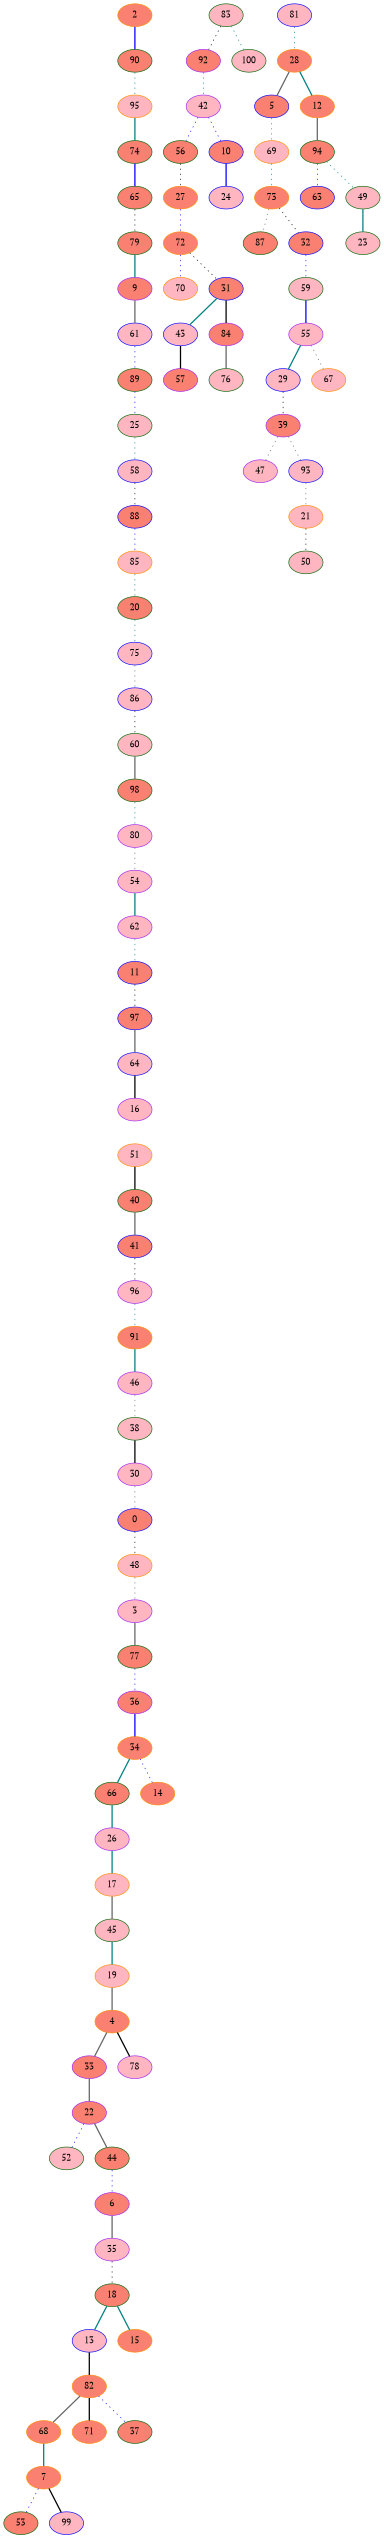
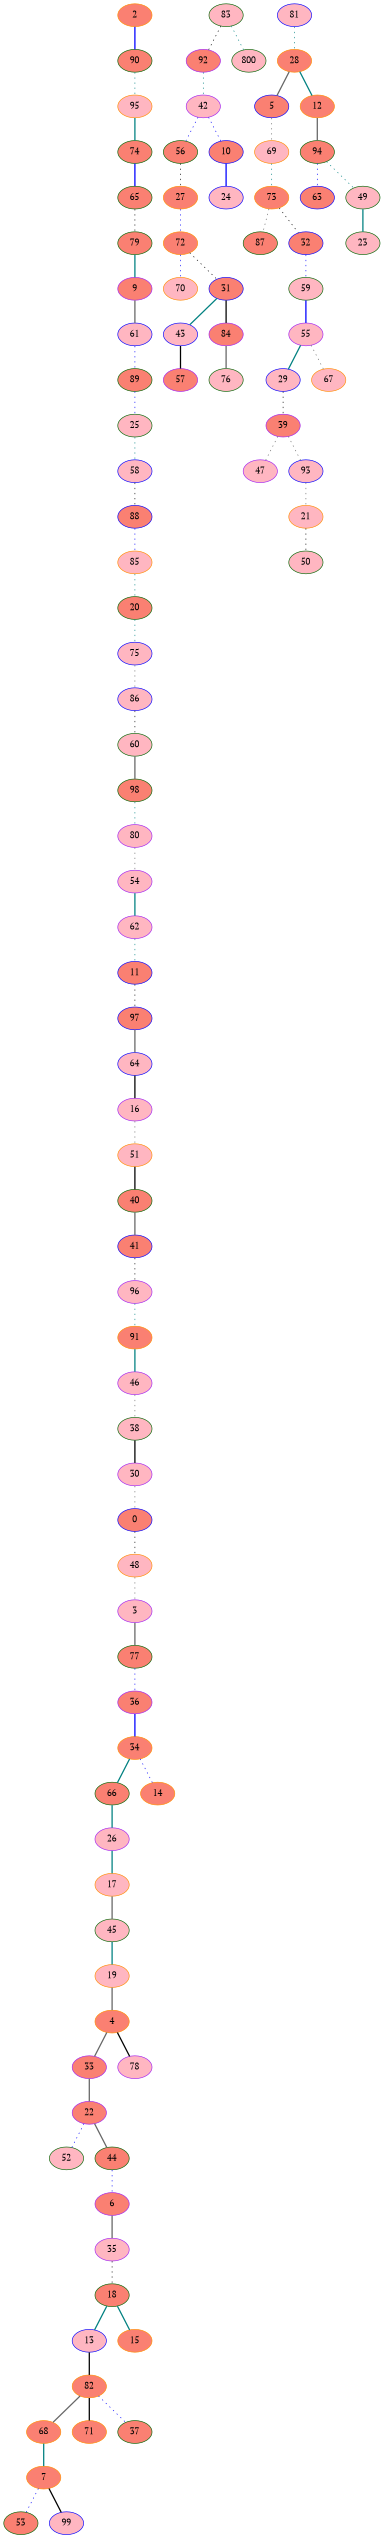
  graph {
    fontname="PT Serif"
    node [color=darkgreen fillcolor=salmon fontname="PT Serif" style=filled]
    edge [color=teal fontname="PT Serif" style=dotted]
    2 [color=darkorange]
    90
    95 [color=darkorange fillcolor=lightpink]
    74
    65
    79
    9 [color=purple]
    61 [color=blue fillcolor=lightpink]
    89
    25 [fillcolor=lightpink]
    58 [color=blue fillcolor=lightpink]
    88 [color=blue]
    85 [color=darkorange fillcolor=lightpink]
    20
    75 [color=blue fillcolor=lightpink]
    86 [color=blue fillcolor=lightpink]
    60 [fillcolor=lightpink]
    98
    80 [color=purple fillcolor=lightpink]
    54 [color=purple fillcolor=lightpink]
    62 [color=purple fillcolor=lightpink]
    11 [color=blue]
    97 [color=blue]
    64 [color=blue fillcolor=lightpink]
    16 [color=purple fillcolor=lightpink]
    51 [color=darkorange fillcolor=lightpink]
    40
    41 [color=blue]
    96 [color=purple fillcolor=lightpink]
    91 [color=darkorange]
    46 [color=purple fillcolor=lightpink]
    38 [fillcolor=lightpink]
    30 [color=purple fillcolor=lightpink]
    n34 [color=blue label=0]
    48 [color=darkorange fillcolor=lightpink]
    3 [color=purple fillcolor=lightpink]
    77
    36 [color=purple]
    34 [color=darkorange]
    66
    14 [color=darkorange]
    26 [color=purple fillcolor=lightpink]
    17 [color=darkorange fillcolor=lightpink]
    45 [fillcolor=lightpink]
    19 [color=darkorange fillcolor=lightpink]
    4 [color=darkorange]
    33 [color=purple]
    78 [color=purple fillcolor=lightpink]
    22 [color=purple]
    52 [fillcolor=lightpink]
    44
    6 [color=purple]
    35 [color=purple fillcolor=lightpink]
    18
    13 [color=blue fillcolor=lightpink]
    15 [color=darkorange]
    82 [color=darkorange]
    68 [color=darkorange]
    71 [color=darkorange]
    37
    7 [color=darkorange]
    53
    99 [color=blue fillcolor=lightpink]
    83 [fillcolor=lightpink]
    92 [color=purple]
-   100 [fillcolor=lightpink]
+   100 [fillcolor=lightpink label=800]
    42 [color=purple fillcolor=lightpink]
    56
    10 [color=blue]
    27 [color=darkorange]
    24 [color=blue fillcolor=lightpink]
    72 [color=darkorange]
    70 [color=darkorange fillcolor=lightpink]
    31 [color=blue]
    43 [color=blue fillcolor=lightpink]
    84 [color=purple]
    57 [color=purple]
    76 [fillcolor=lightpink]
    81 [color=blue fillcolor=lightpink]
    28 [color=darkorange]
    5 [color=blue]
    12 [color=darkorange]
    69 [color=darkorange fillcolor=lightpink]
    94
    73 [color=darkorange]
    87
    32 [color=blue]
    59 [fillcolor=lightpink]
    55 [color=purple fillcolor=lightpink]
    29 [color=blue fillcolor=lightpink]
    67 [color=darkorange fillcolor=lightpink]
    39 [color=purple]
    47 [color=purple fillcolor=lightpink]
    93 [color=blue fillcolor=lightpink]
    21 [color=darkorange fillcolor=lightpink]
    50 [fillcolor=lightpink]
    63 [color=blue]
    49 [fillcolor=lightpink]
    23 [fillcolor=lightpink]
    2 -- 90 [color=blue style=bold]
    90 -- 95
    95 -- 74 [style=bold]
    74 -- 65 [color=blue style=bold]
    65 -- 79 [color=black]
    79 -- 9 [style=bold]
    9 -- 61 [color=gray40 style=bold]
    61 -- 89 [color=blue]
    89 -- 25 [color=blue]
    25 -- 58
    58 -- 88 [color=black]
    88 -- 85 [color=blue]
    85 -- 20
    20 -- 75
    75 -- 86 [color=gray40]
    86 -- 60 [color=black]
    60 -- 98 [color=gray40 style=bold]
    98 -- 80
    80 -- 54 [color=gray40]
    54 -- 62 [style=bold]
    62 -- 11
    11 -- 97 [color=black]
    97 -- 64 [color=gray40 style=bold]
    64 -- 16 [color=black style=bold]
+   16 -- 51 [color=gray40]
    51 -- 40 [color=black style=bold]
    40 -- 41 [color=gray40 style=bold]
    41 -- 96 [color=black]
    96 -- 91
    91 -- 46 [style=bold]
    46 -- 38 [color=gray40]
    38 -- 30 [color=black style=bold]
    30 -- n34 [color=gray40]
    n34 -- 48 [color=black]
    48 -- 3 [color=gray40]
    3 -- 77 [color=gray40 style=bold]
    77 -- 36 [color=blue]
    36 -- 34 [color=blue style=bold]
    34 -- 66 [style=bold]
    34 -- 14 [color=blue]
    66 -- 26 [style=bold]
    26 -- 17 [style=bold]
    17 -- 45 [color=gray40 style=bold]
    45 -- 19 [style=bold]
    19 -- 4 [color=gray40 style=bold]
    4 -- 33 [color=gray40 style=bold]
    4 -- 78 [color=black style=bold]
    33 -- 22 [color=gray40 style=bold]
    22 -- 52 [color=blue]
    22 -- 44 [color=gray40 style=bold]
    44 -- 6 [color=blue]
    6 -- 35 [color=gray40 style=bold]
    35 -- 18 [color=black]
    18 -- 13 [style=bold]
    18 -- 15 [style=bold]
    13 -- 82 [color=black style=bold]
    82 -- 68 [color=gray40 style=bold]
    82 -- 71 [color=black style=bold]
    82 -- 37 [color=blue]
    68 -- 7 [style=bold]
    7 -- 53 [color=blue]
    7 -- 99 [color=black style=bold]
    83 -- 92 [color=black]
    83 -- 100
    92 -- 42
    42 -- 56 [color=blue]
    42 -- 10 [color=blue]
    56 -- 27 [color=black]
    10 -- 24 [color=blue style=bold]
    27 -- 72 [color=blue]
    72 -- 70 [color=blue]
    72 -- 31 [color=black]
    31 -- 43 [style=bold]
    31 -- 84 [color=black style=bold]
    43 -- 57 [color=black style=bold]
    84 -- 76 [color=gray40 style=bold]
    81 -- 28
    28 -- 5 [color=gray40 style=bold]
    28 -- 12 [style=bold]
    5 -- 69 [color=gray40]
    12 -- 94 [color=gray40 style=bold]
    69 -- 73
    94 -- 63 [color=blue]
    94 -- 49
    73 -- 87 [color=gray40]
    73 -- 32 [color=black]
    32 -- 59 [color=blue]
    59 -- 55 [color=blue style=bold]
    55 -- 29 [style=bold]
    55 -- 67 [color=gray40]
    29 -- 39 [color=black]
    39 -- 47 [color=gray40]
    39 -- 93 [color=gray40]
    93 -- 21 [color=gray40]
    21 -- 50 [color=black]
    49 -- 23 [style=bold]
  }
